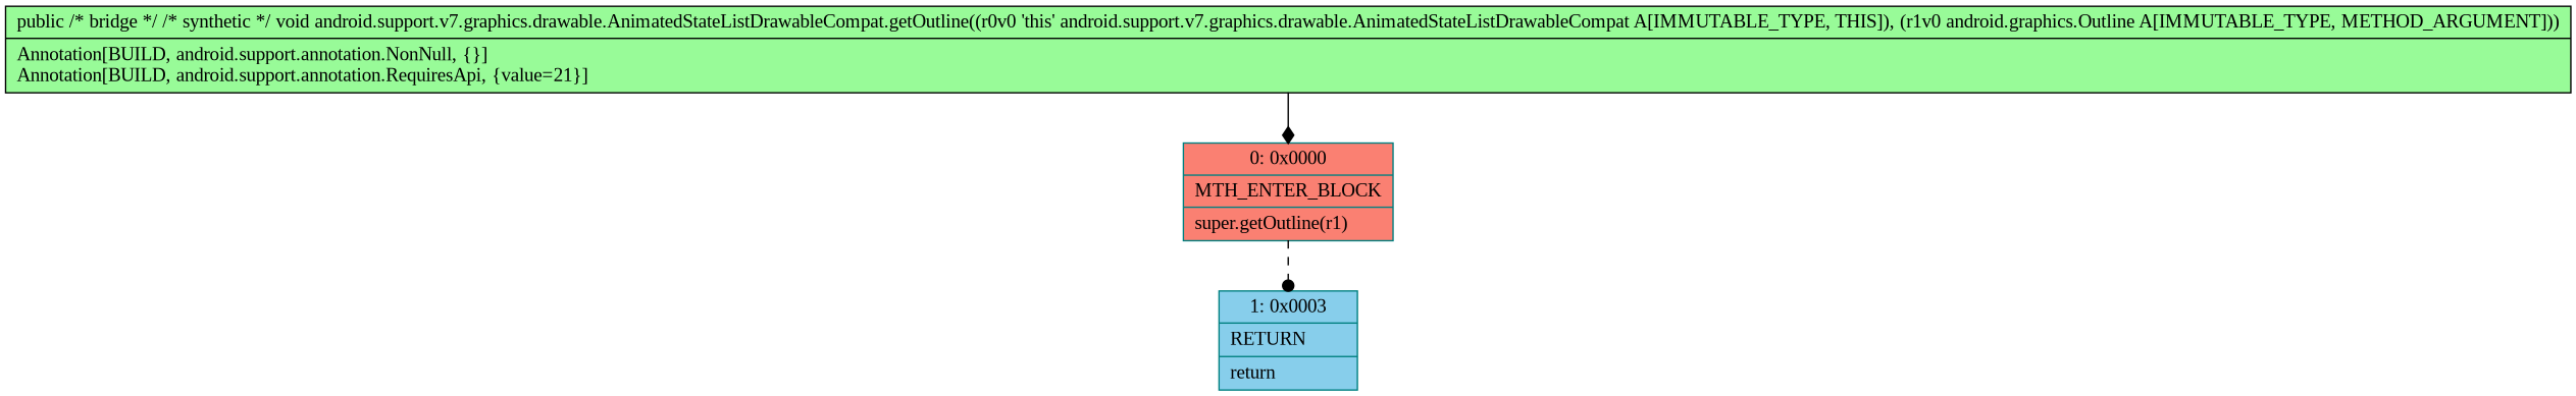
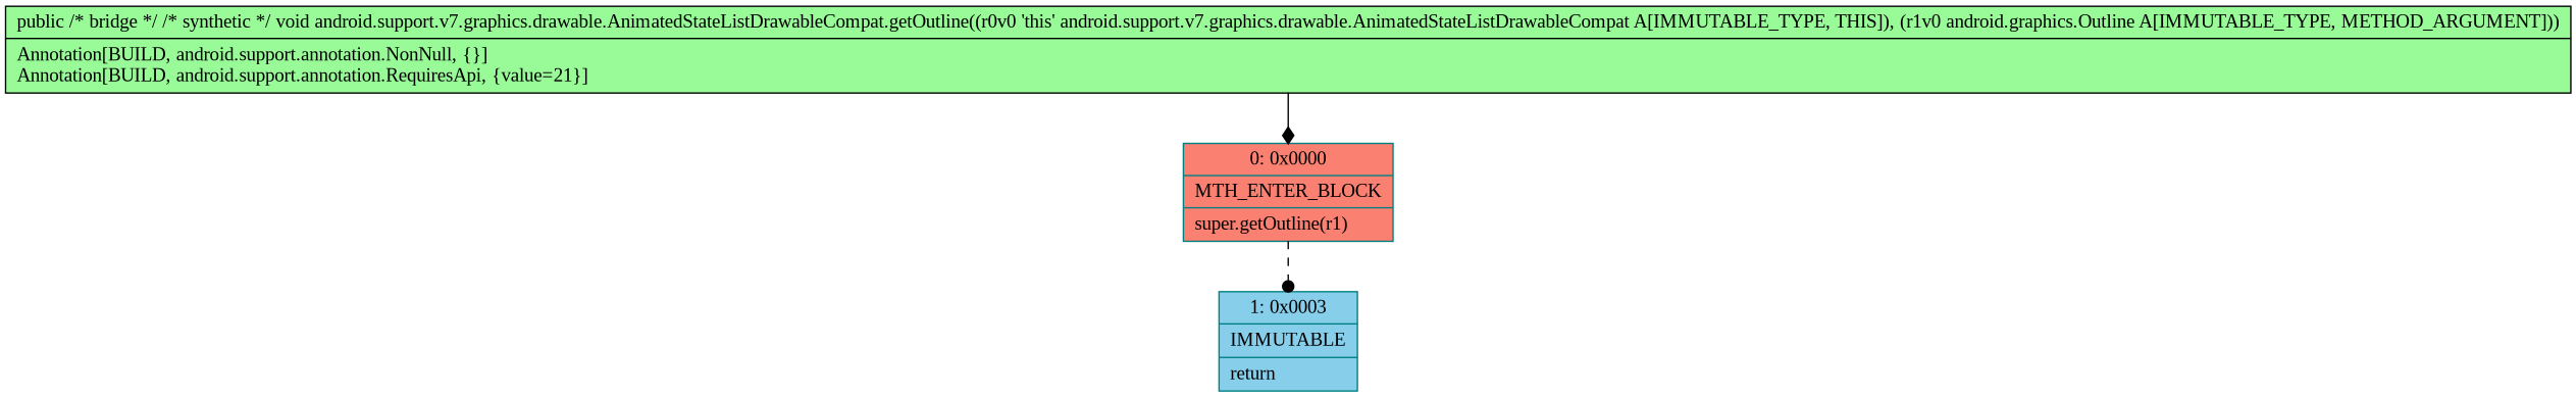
  digraph {
    fontname="Liberation Serif"
    node [shape=record style=filled color=teal fontname="Liberation Serif"]
    edge [fontname="Liberation Serif"]
    n1 [label="{0\:\ 0x0000|MTH_ENTER_BLOCK\l|super.getOutline(r1)\l}" fillcolor=salmon]
-   n2 [label="{1\:\ 0x0003|RETURN\l|return\l}" fillcolor=skyblue]
+   n2 [label="{1\:\ 0x0003|IMMUTABLE\l|return\l}" fillcolor=skyblue]
    n3 [label="{public \/* bridge *\/ \/* synthetic *\/ void android.support.v7.graphics.drawable.AnimatedStateListDrawableCompat.getOutline((r0v0 'this' android.support.v7.graphics.drawable.AnimatedStateListDrawableCompat A[IMMUTABLE_TYPE, THIS]), (r1v0 android.graphics.Outline A[IMMUTABLE_TYPE, METHOD_ARGUMENT]))  | Annotation[BUILD, android.support.annotation.NonNull, \{\}]\lAnnotation[BUILD, android.support.annotation.RequiresApi, \{value=21\}]\l}" fillcolor=palegreen color=black]
    n1 -> n2 [style=dashed arrowhead=dot]
    n3 -> n1 [style=solid arrowhead=diamond]
  }
